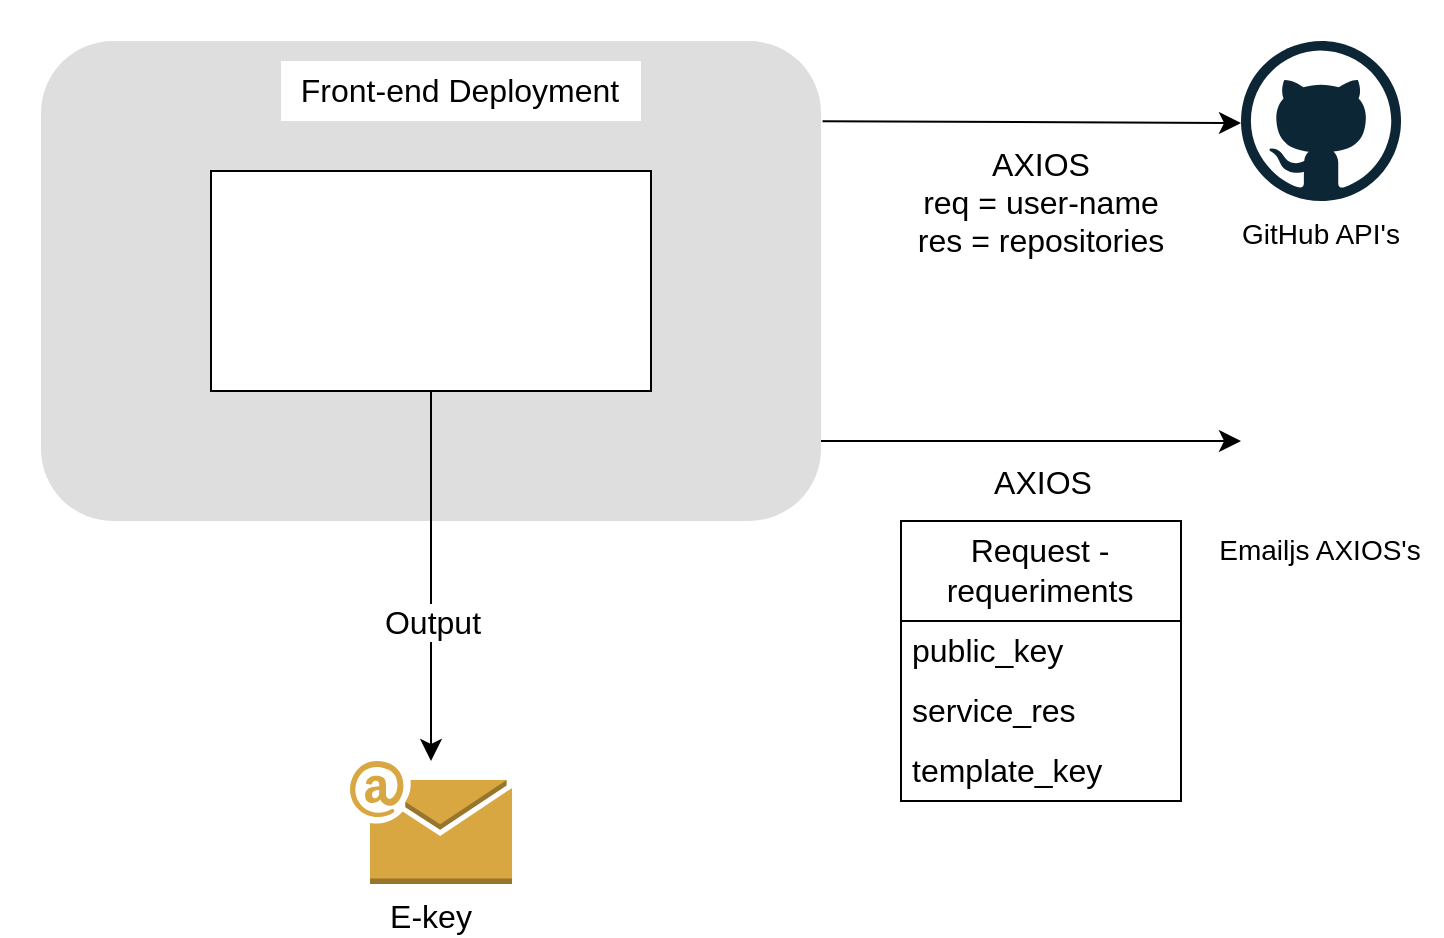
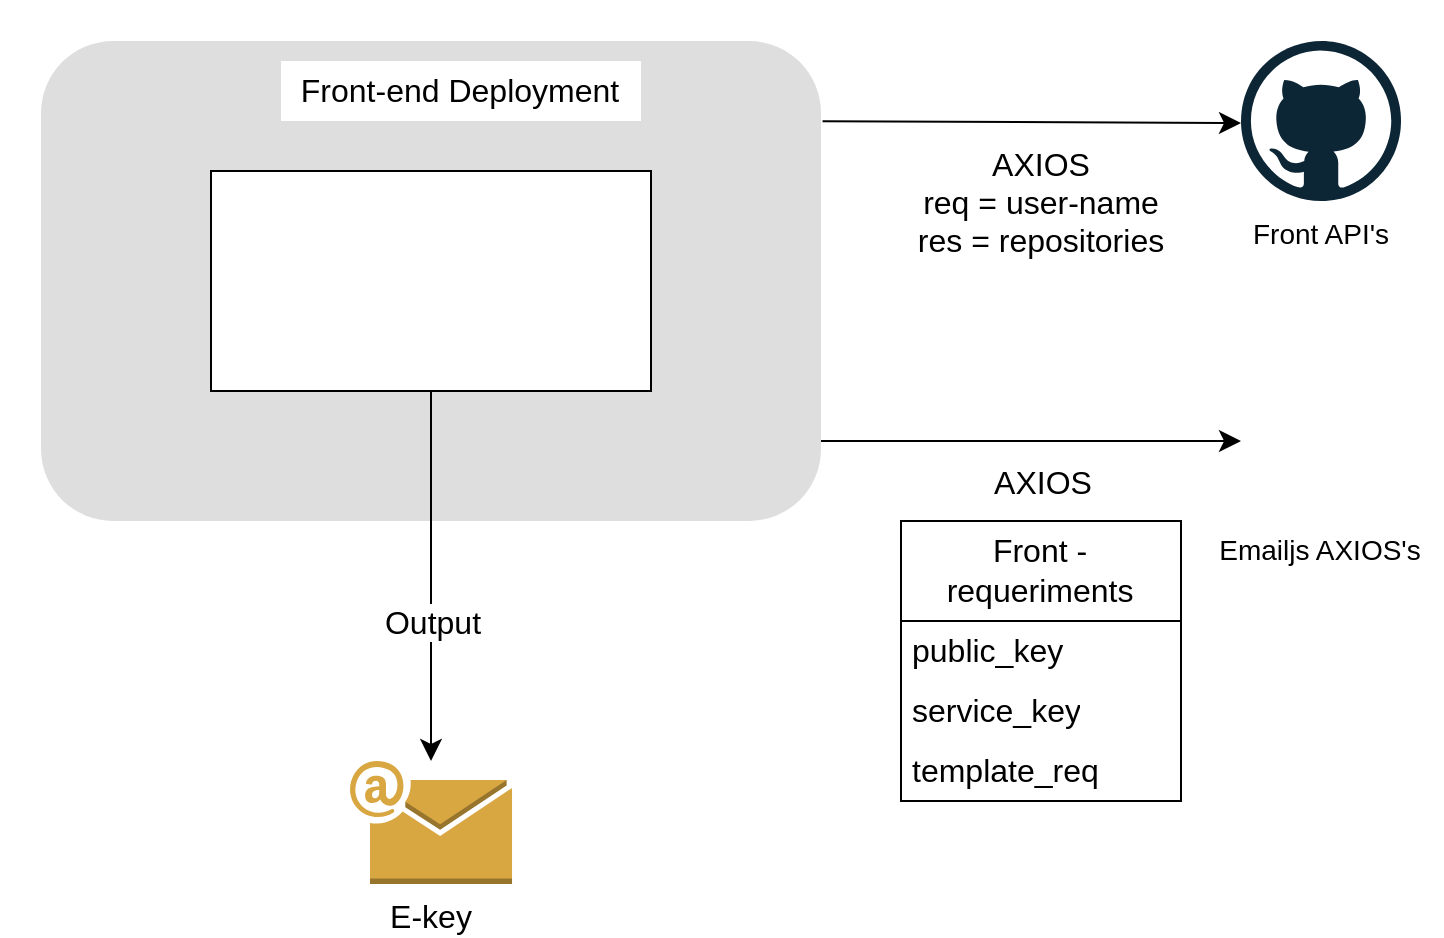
  <mxCell id="0" />
  <mxCell id="1" parent="0" />
  <mxCell id="2" value="" style="rounded=1;whiteSpace=wrap;html=1;fontSize=16;fillColor=#dedede;fontColor=#333333;strokeColor=none;gradientColor=none;strokeWidth=4;" vertex="1" parent="1"><mxGeometry x="20" y="20" width="390" height="240" as="geometry" /></mxCell>
  <mxCell id="3" style="edgeStyle=none;curved=1;rounded=0;orthogonalLoop=1;jettySize=auto;html=1;fontSize=12;startSize=8;endSize=8;" edge="1" parent="1" source="5"><mxGeometry relative="1" as="geometry"><mxPoint x="215" y="380" as="targetPoint" /></mxGeometry></mxCell>
  <mxCell id="4" value="Output" style="edgeLabel;html=1;align=center;verticalAlign=middle;resizable=0;points=[];fontSize=16;" vertex="1" connectable="0" parent="3"><mxGeometry x="0.336" y="3" relative="1" as="geometry"><mxPoint x="-3" y="-9" as="offset" /></mxGeometry></mxCell>
  <mxCell id="5" value="" style="rounded=0;whiteSpace=wrap;html=1;fontSize=16;fillColor=#FFFFFF;" vertex="1" parent="1"><mxGeometry x="105" y="85" width="220" height="110" as="geometry" /></mxCell>
  <mxCell id="6" style="edgeStyle=none;curved=1;rounded=0;orthogonalLoop=1;jettySize=auto;html=1;fontSize=12;startSize=8;endSize=8;exitX=1.002;exitY=0.167;exitDx=0;exitDy=0;exitPerimeter=0;" edge="1" parent="1" source="2"><mxGeometry relative="1" as="geometry"><mxPoint x="620" y="61" as="targetPoint" /><mxPoint x="500" y="120" as="sourcePoint" /></mxGeometry></mxCell>
  <mxCell id="7" value="AXIOS&lt;br&gt;req = user-name&lt;br&gt;res = repositories" style="edgeLabel;html=1;align=center;verticalAlign=middle;resizable=0;points=[];fontSize=16;" vertex="1" connectable="0" parent="6"><mxGeometry x="-0.099" y="2" relative="1" as="geometry"><mxPoint x="15" y="42" as="offset" /></mxGeometry></mxCell>
  <mxCell id="8" style="edgeStyle=none;curved=1;rounded=0;orthogonalLoop=1;jettySize=auto;html=1;fontSize=12;startSize=8;endSize=8;entryX=0;entryY=0.5;entryDx=0;entryDy=0;" edge="1" parent="1" target="12"><mxGeometry relative="1" as="geometry"><mxPoint x="610" y="220" as="targetPoint" /><mxPoint x="410" y="220" as="sourcePoint" /></mxGeometry></mxCell>
  <mxCell id="9" value="AXIOS" style="edgeLabel;html=1;align=center;verticalAlign=middle;resizable=0;points=[];fontSize=16;" vertex="1" connectable="0" parent="8"><mxGeometry x="0.28" y="1" relative="1" as="geometry"><mxPoint x="-24" y="21" as="offset" /></mxGeometry></mxCell>
  <mxCell id="10" value="&lt;font color=&quot;#000000&quot;&gt;Front-end Deployment&lt;/font&gt;" style="text;html=1;strokeColor=none;fillColor=#ffffff;align=center;verticalAlign=middle;whiteSpace=wrap;rounded=0;fontSize=16;" vertex="1" parent="1"><mxGeometry x="140" y="30" width="180" height="30" as="geometry" /></mxCell>
- <mxCell id="11" value="&lt;font style=&quot;font-size: 14px;&quot;&gt;GitHub API's&lt;/font&gt;" style="dashed=0;outlineConnect=0;html=1;align=center;labelPosition=center;verticalLabelPosition=bottom;verticalAlign=top;shape=mxgraph.weblogos.github;fontSize=16;" vertex="1" parent="1"><mxGeometry x="620" y="20" width="80" height="80" as="geometry" /></mxCell>
+ <mxCell id="11" value="&lt;font style=&quot;font-size: 14px;&quot;&gt;Front API's&lt;/font&gt;" style="dashed=0;outlineConnect=0;html=1;align=center;labelPosition=center;verticalLabelPosition=bottom;verticalAlign=top;shape=mxgraph.weblogos.github;fontSize=16;" vertex="1" parent="1"><mxGeometry x="620" y="20" width="80" height="80" as="geometry" /></mxCell>
  <mxCell id="12" value="Emailjs AXIOS's" style="shape=image;verticalLabelPosition=bottom;labelBackgroundColor=default;verticalAlign=top;aspect=fixed;imageAspect=0;image=https://www.emailjs.com/logo.png;fontSize=14;" vertex="1" parent="1"><mxGeometry x="620" y="180" width="80" height="80" as="geometry" /></mxCell>
- <mxCell id="13" value="Request - requeriments" style="swimlane;fontStyle=0;childLayout=stackLayout;horizontal=1;startSize=50;horizontalStack=0;resizeParent=1;resizeParentMax=0;resizeLast=0;collapsible=1;marginBottom=0;whiteSpace=wrap;html=1;fontSize=16;" vertex="1" parent="1"><mxGeometry x="450" y="260" width="140" height="140" as="geometry" /></mxCell>
+ <mxCell id="13" value="Front - requeriments" style="swimlane;fontStyle=0;childLayout=stackLayout;horizontal=1;startSize=50;horizontalStack=0;resizeParent=1;resizeParentMax=0;resizeLast=0;collapsible=1;marginBottom=0;whiteSpace=wrap;html=1;fontSize=16;" vertex="1" parent="1"><mxGeometry x="450" y="260" width="140" height="140" as="geometry" /></mxCell>
  <mxCell id="14" value="public_key" style="text;strokeColor=none;fillColor=none;align=left;verticalAlign=middle;spacingLeft=4;spacingRight=4;overflow=hidden;points=[[0,0.5],[1,0.5]];portConstraint=eastwest;rotatable=0;whiteSpace=wrap;html=1;fontSize=16;" vertex="1" parent="13"><mxGeometry y="50" width="140" height="30" as="geometry" /></mxCell>
- <mxCell id="15" value="service_res" style="text;strokeColor=none;fillColor=none;align=left;verticalAlign=middle;spacingLeft=4;spacingRight=4;overflow=hidden;points=[[0,0.5],[1,0.5]];portConstraint=eastwest;rotatable=0;whiteSpace=wrap;html=1;fontSize=16;" vertex="1" parent="13"><mxGeometry y="80" width="140" height="30" as="geometry" /></mxCell>
- <mxCell id="16" value="template_key" style="text;strokeColor=none;fillColor=none;align=left;verticalAlign=middle;spacingLeft=4;spacingRight=4;overflow=hidden;points=[[0,0.5],[1,0.5]];portConstraint=eastwest;rotatable=0;whiteSpace=wrap;html=1;fontSize=16;" vertex="1" parent="13"><mxGeometry y="110" width="140" height="30" as="geometry" /></mxCell>
+ <mxCell id="15" value="service_key" style="text;strokeColor=none;fillColor=none;align=left;verticalAlign=middle;spacingLeft=4;spacingRight=4;overflow=hidden;points=[[0,0.5],[1,0.5]];portConstraint=eastwest;rotatable=0;whiteSpace=wrap;html=1;fontSize=16;" vertex="1" parent="13"><mxGeometry y="80" width="140" height="30" as="geometry" /></mxCell>
+ <mxCell id="16" value="template_req" style="text;strokeColor=none;fillColor=none;align=left;verticalAlign=middle;spacingLeft=4;spacingRight=4;overflow=hidden;points=[[0,0.5],[1,0.5]];portConstraint=eastwest;rotatable=0;whiteSpace=wrap;html=1;fontSize=16;" vertex="1" parent="13"><mxGeometry y="110" width="140" height="30" as="geometry" /></mxCell>
  <mxCell id="17" value="" style="shape=image;verticalLabelPosition=bottom;labelBackgroundColor=default;verticalAlign=top;aspect=fixed;imageAspect=0;image=https://upload.wikimedia.org/wikipedia/commons/thumb/8/8e/Nextjs-logo.svg/2560px-Nextjs-logo.svg.png;" vertex="1" parent="1"><mxGeometry x="127.9" y="122.29" width="174.21" height="35.42" as="geometry" /></mxCell>
  <mxCell id="18" value="E-key" style="outlineConnect=0;dashed=0;verticalLabelPosition=bottom;verticalAlign=top;align=center;html=1;shape=mxgraph.aws3.email;fillColor=#D9A741;gradientColor=none;fontSize=16;" vertex="1" parent="1"><mxGeometry x="174.51" y="380" width="81" height="61.5" as="geometry" /></mxCell>
